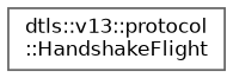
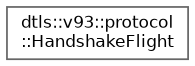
  digraph {
    rankdir=LR
-   n1 [color=grey40 fillcolor=white fontname=Helvetica fontsize=10 height=0.2 label="dtls::v13::protocol\l::HandshakeFlight" shape=box style=filled width=0.4]
+   n1 [color=grey40 fillcolor=white fontname=Helvetica fontsize=10 height=0.2 label="dtls::v93::protocol\l::HandshakeFlight" shape=box style=filled width=0.4]
  }
